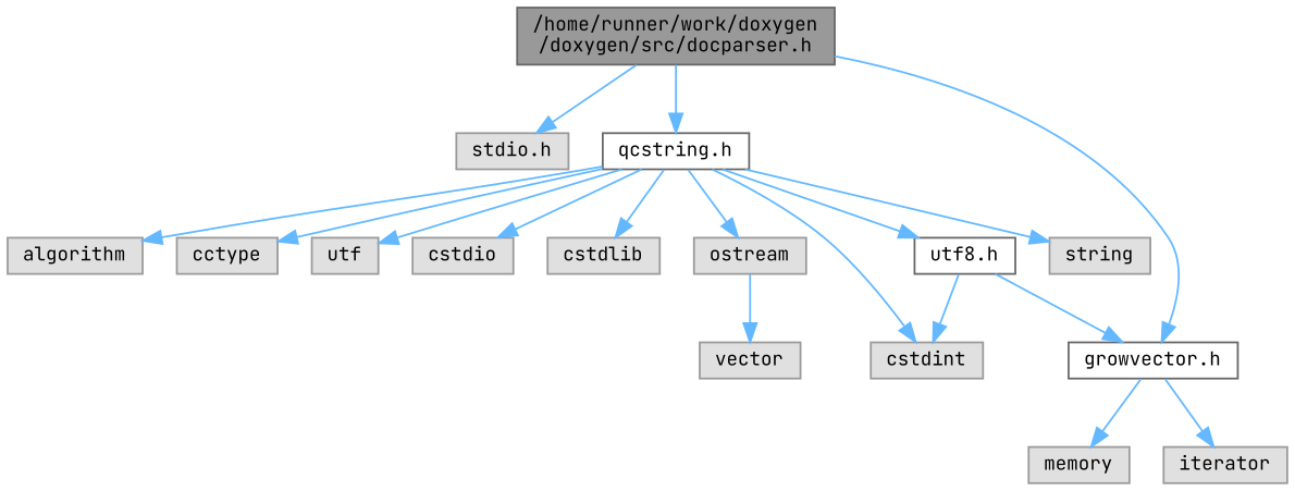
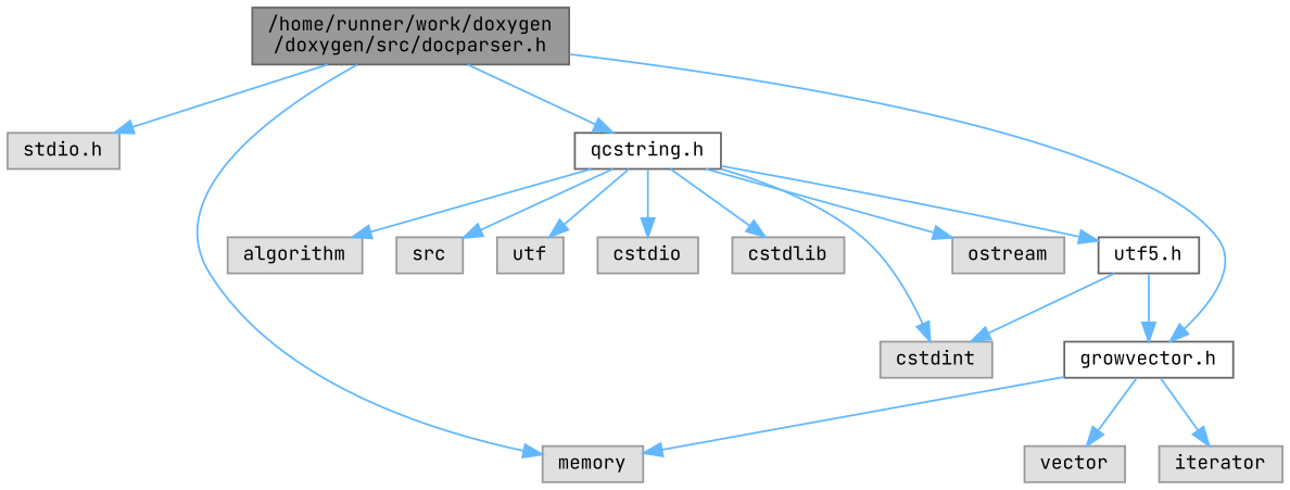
  digraph {
    fontname="JetBrains Mono"
    node [color=grey60 fillcolor="#E0E0E0" fontname="JetBrains Mono" fontsize=10 shape=box style=filled]
    edge [color=steelblue1 fontname="JetBrains Mono" fontsize=10 labelfontname=Helvetica labelfontsize=10 style=solid]
    n1 [color=gray40 fillcolor=grey60 fontcolor=black height=0.2 label="/home/runner/work/doxygen\l/doxygen/src/docparser.h" width=0.4]
    n2 [height=0.2 label="stdio.h" width=0.4]
    n3 [height=0.2 label=memory width=0.4]
    n4 [color=grey40 fillcolor=white height=0.2 label="qcstring.h" width=0.4]
    n5 [color=grey40 fillcolor=white height=0.2 label="growvector.h" width=0.4]
-   n6 [height=0.2 label=string width=0.4]
    n7 [height=0.2 label=algorithm width=0.4]
-   n8 [height=0.2 label=cctype width=0.4]
+   n8 [height=0.2 label=src width=0.4]
    n9 [height=0.2 label=utf width=0.4]
    n10 [height=0.2 label=cstdio width=0.4]
    n11 [height=0.2 label=cstdlib width=0.4]
    n12 [height=0.2 label=cstdint width=0.4]
    n13 [height=0.2 label=ostream width=0.4]
-   n14 [color=grey40 fillcolor=white height=0.2 label="utf8.h" width=0.4]
+   n14 [color=grey40 fillcolor=white height=0.2 label="utf5.h" width=0.4]
    n15 [height=0.2 label=vector width=0.4]
    n16 [height=0.2 label=iterator width=0.4]
    n1 -> n2
+   n1 -> n3
    n1 -> n4
    n1 -> n5
-   n4 -> n6
    n4 -> n7
    n4 -> n8
    n4 -> n9
    n4 -> n10
    n4 -> n11
    n4 -> n12
    n4 -> n13
    n4 -> n14
    n5 -> n3
-   n13 -> n15
+   n5 -> n15
    n5 -> n16
    n14 -> n5
    n14 -> n12
  }
